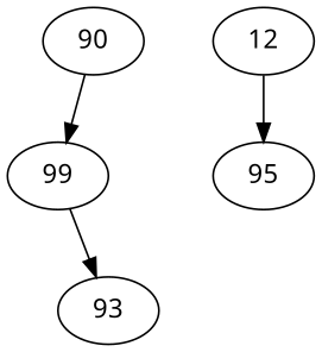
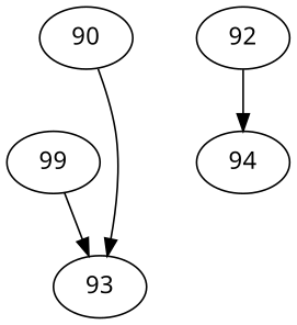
  digraph {
    fontname="Noto Sans"
    node [fontname="Noto Sans"]
    edge [fontname="Noto Sans"]
    n1 [label=99]
    90
    93
-   92 [label=12]
-   94 [label=95]
+   92
+   94
    n1 -> 93 [action=1]
-   90 -> n1 [action=0]
+   90 -> 93 [action=0]
    92 -> 94 [action=2]
  }
